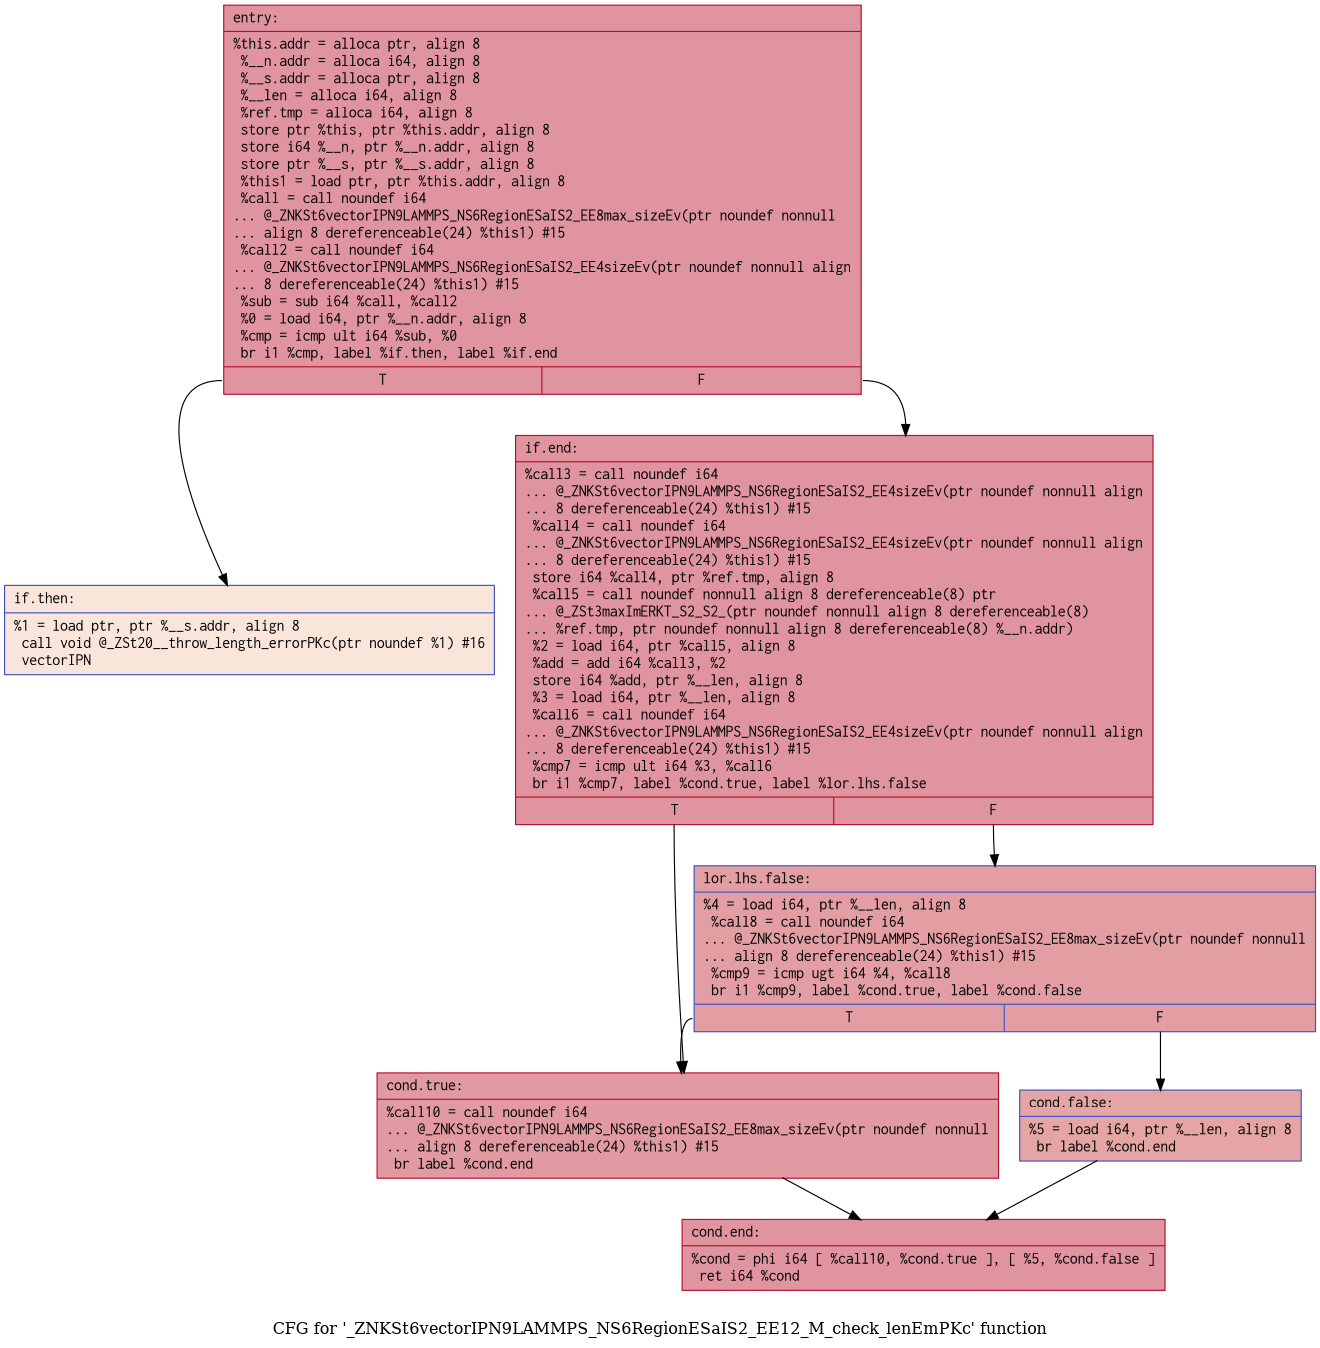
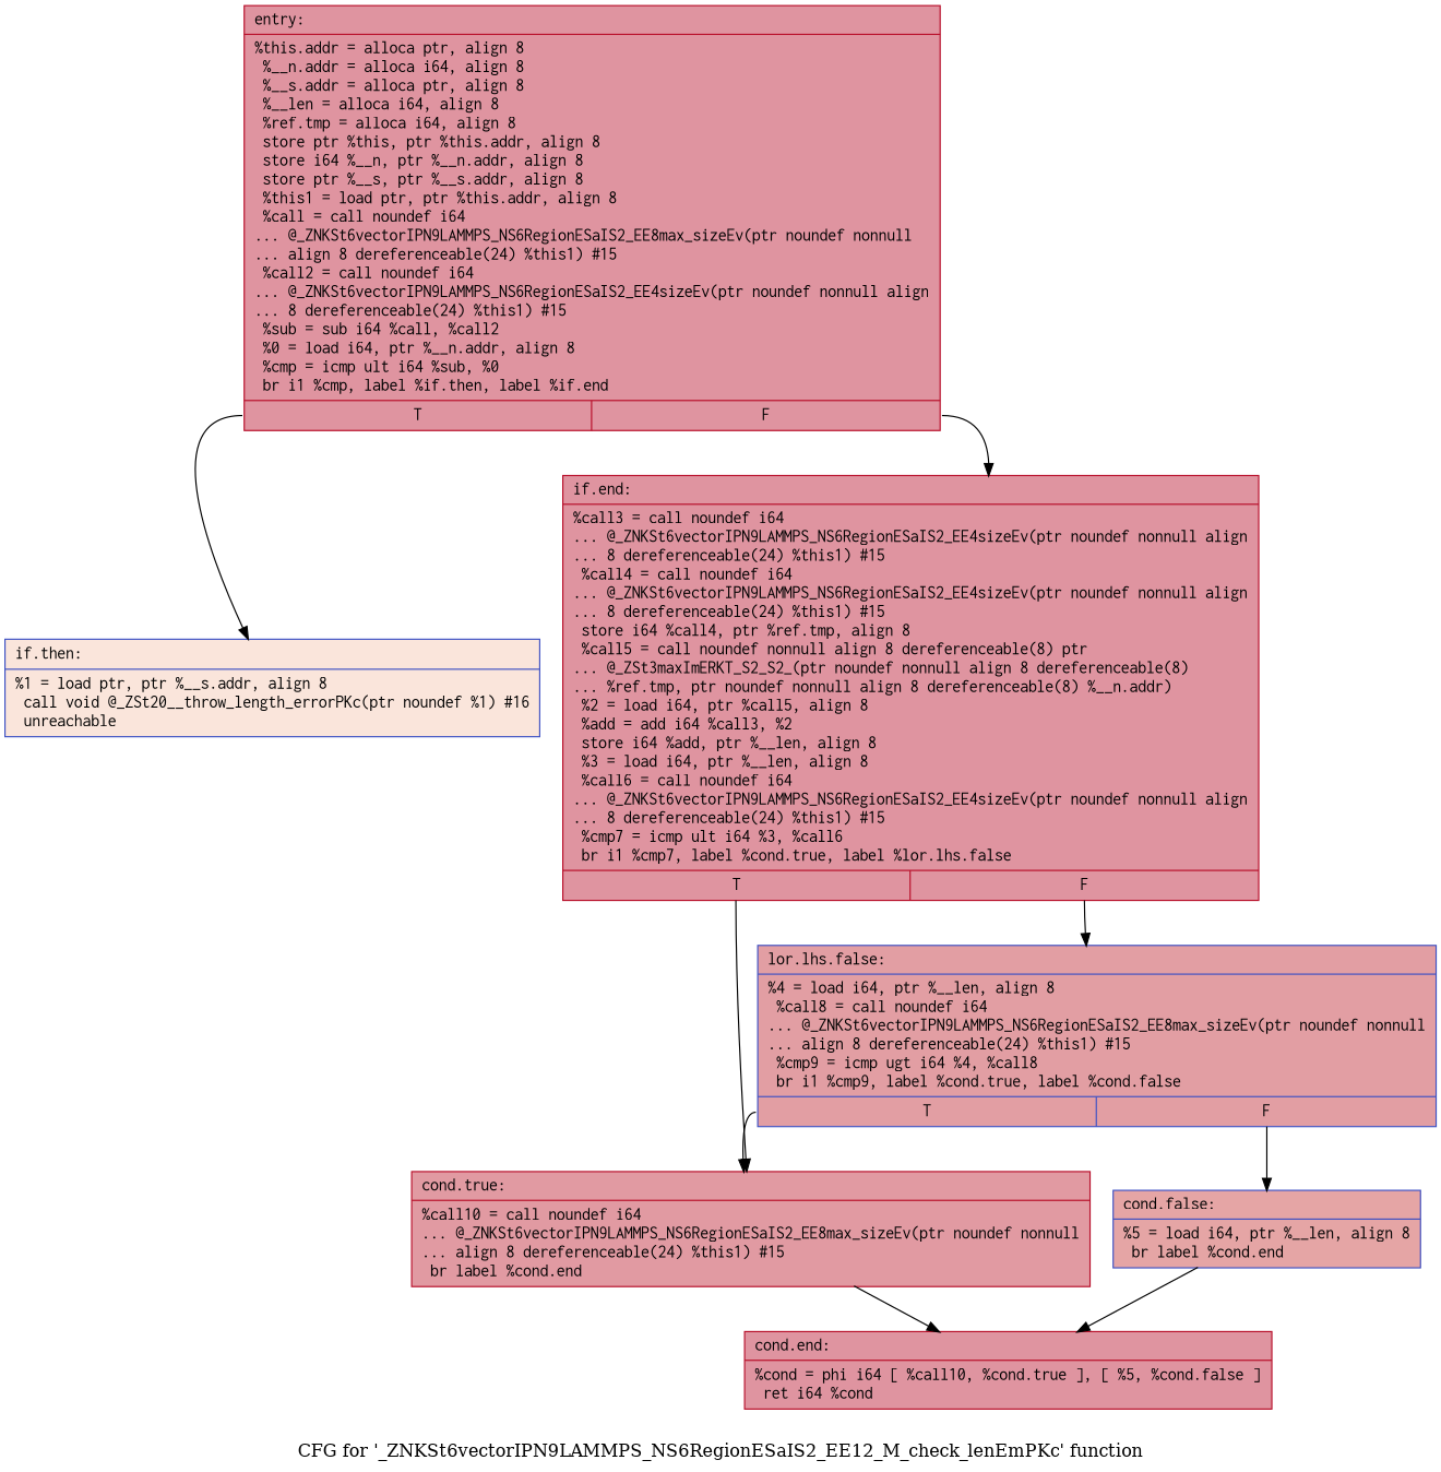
  digraph {
    label="CFG for '_ZNKSt6vectorIPN9LAMMPS_NS6RegionESaIS2_EE12_M_check_lenEmPKc' function"
    node [color="#b70d28ff" fillcolor="#b70d2870" fontname=Courier shape=record style=filled]
    edge [tailport=s0]
    n1 [label="{entry:\l|  %this.addr = alloca ptr, align 8\l  %__n.addr = alloca i64, align 8\l  %__s.addr = alloca ptr, align 8\l  %__len = alloca i64, align 8\l  %ref.tmp = alloca i64, align 8\l  store ptr %this, ptr %this.addr, align 8\l  store i64 %__n, ptr %__n.addr, align 8\l  store ptr %__s, ptr %__s.addr, align 8\l  %this1 = load ptr, ptr %this.addr, align 8\l  %call = call noundef i64\l... @_ZNKSt6vectorIPN9LAMMPS_NS6RegionESaIS2_EE8max_sizeEv(ptr noundef nonnull\l... align 8 dereferenceable(24) %this1) #15\l  %call2 = call noundef i64\l... @_ZNKSt6vectorIPN9LAMMPS_NS6RegionESaIS2_EE4sizeEv(ptr noundef nonnull align\l... 8 dereferenceable(24) %this1) #15\l  %sub = sub i64 %call, %call2\l  %0 = load i64, ptr %__n.addr, align 8\l  %cmp = icmp ult i64 %sub, %0\l  br i1 %cmp, label %if.then, label %if.end\l|{<s0>T|<s1>F}}"]
-   n2 [color="#3d50c3ff" fillcolor="#f4c5ad70" label="{if.then:\l|  %1 = load ptr, ptr %__s.addr, align 8\l  call void @_ZSt20__throw_length_errorPKc(ptr noundef %1) #16\l  vectorIPN\l}"]
+   n2 [color="#3d50c3ff" fillcolor="#f4c5ad70" label="{if.then:\l|  %1 = load ptr, ptr %__s.addr, align 8\l  call void @_ZSt20__throw_length_errorPKc(ptr noundef %1) #16\l  unreachable\l}"]
    n3 [label="{if.end:\l|  %call3 = call noundef i64\l... @_ZNKSt6vectorIPN9LAMMPS_NS6RegionESaIS2_EE4sizeEv(ptr noundef nonnull align\l... 8 dereferenceable(24) %this1) #15\l  %call4 = call noundef i64\l... @_ZNKSt6vectorIPN9LAMMPS_NS6RegionESaIS2_EE4sizeEv(ptr noundef nonnull align\l... 8 dereferenceable(24) %this1) #15\l  store i64 %call4, ptr %ref.tmp, align 8\l  %call5 = call noundef nonnull align 8 dereferenceable(8) ptr\l... @_ZSt3maxImERKT_S2_S2_(ptr noundef nonnull align 8 dereferenceable(8)\l... %ref.tmp, ptr noundef nonnull align 8 dereferenceable(8) %__n.addr)\l  %2 = load i64, ptr %call5, align 8\l  %add = add i64 %call3, %2\l  store i64 %add, ptr %__len, align 8\l  %3 = load i64, ptr %__len, align 8\l  %call6 = call noundef i64\l... @_ZNKSt6vectorIPN9LAMMPS_NS6RegionESaIS2_EE4sizeEv(ptr noundef nonnull align\l... 8 dereferenceable(24) %this1) #15\l  %cmp7 = icmp ult i64 %3, %call6\l  br i1 %cmp7, label %cond.true, label %lor.lhs.false\l|{<s0>T|<s1>F}}"]
    n4 [fillcolor="#bb1b2c70" label="{cond.true:\l|  %call10 = call noundef i64\l... @_ZNKSt6vectorIPN9LAMMPS_NS6RegionESaIS2_EE8max_sizeEv(ptr noundef nonnull\l... align 8 dereferenceable(24) %this1) #15\l  br label %cond.end\l}"]
    n5 [color="#3d50c3ff" fillcolor="#be242e70" label="{lor.lhs.false:\l|  %4 = load i64, ptr %__len, align 8\l  %call8 = call noundef i64\l... @_ZNKSt6vectorIPN9LAMMPS_NS6RegionESaIS2_EE8max_sizeEv(ptr noundef nonnull\l... align 8 dereferenceable(24) %this1) #15\l  %cmp9 = icmp ugt i64 %4, %call8\l  br i1 %cmp9, label %cond.true, label %cond.false\l|{<s0>T|<s1>F}}"]
    n6 [label="{cond.end:\l|  %cond = phi i64 [ %call10, %cond.true ], [ %5, %cond.false ]\l  ret i64 %cond\l}"]
    n7 [color="#3d50c3ff" fillcolor="#c5333470" label="{cond.false:\l|  %5 = load i64, ptr %__len, align 8\l  br label %cond.end\l}"]
    n1 -> n2
    n1 -> n3 [tailport=s1]
    n3 -> n4
    n3 -> n5 [tailport=s1]
    n4 -> n6 [tailport=""]
    n5 -> n4
    n5 -> n7 [tailport=s1]
    n7 -> n6 [tailport=""]
  }
